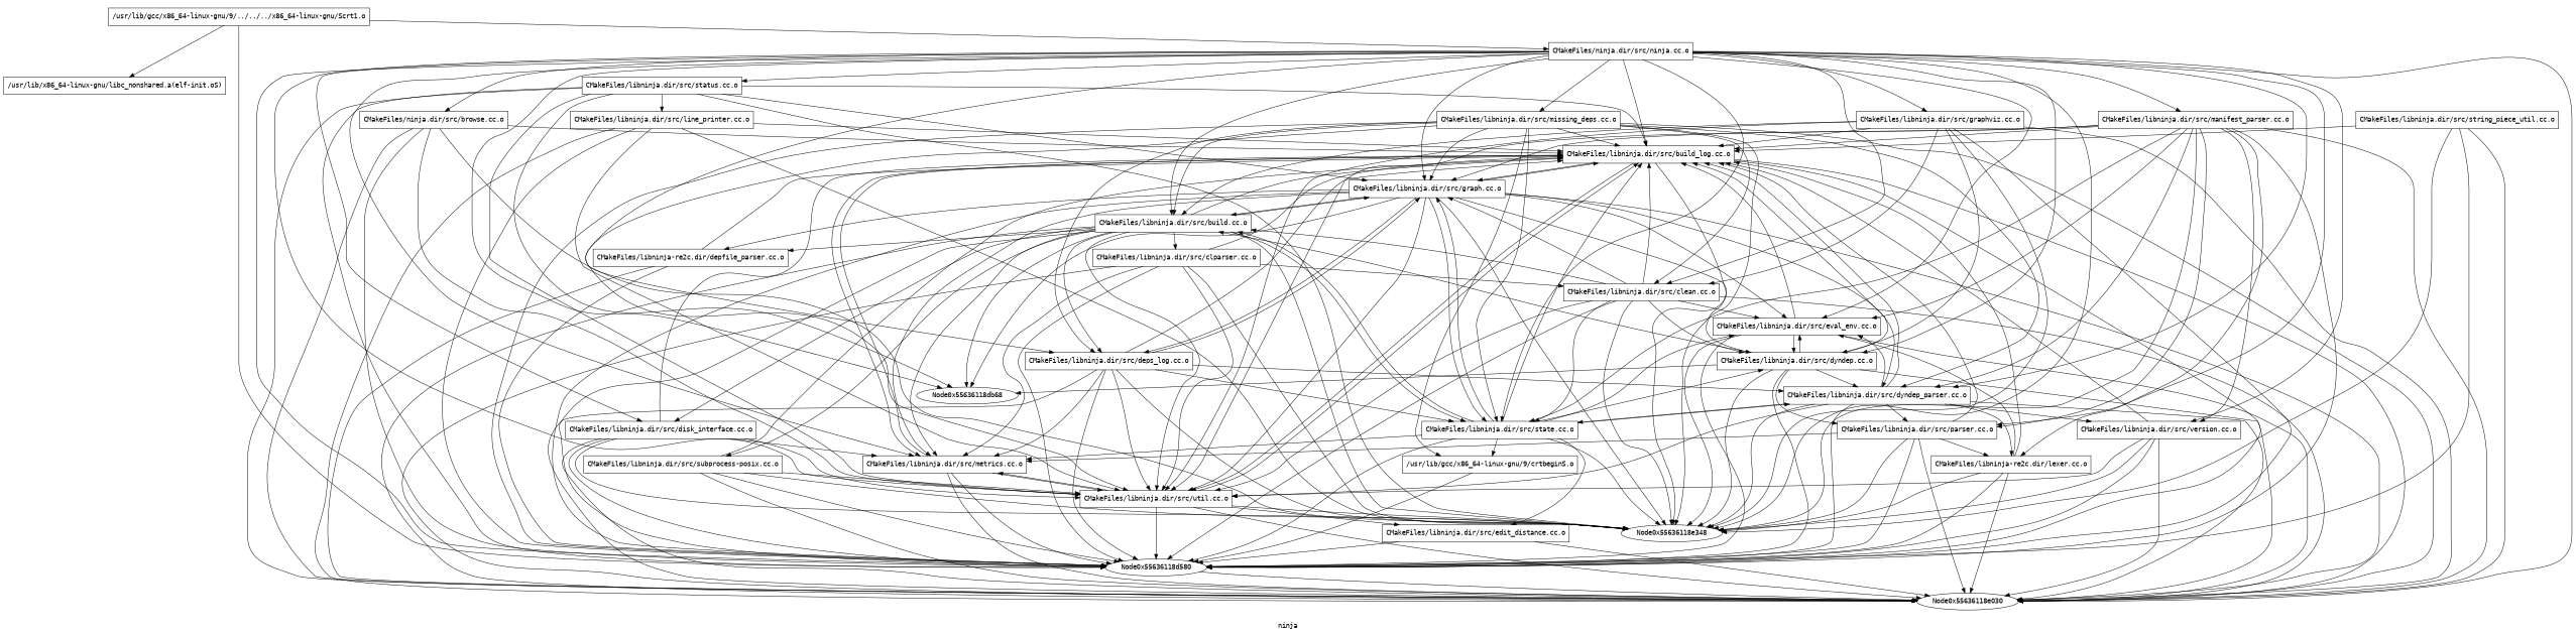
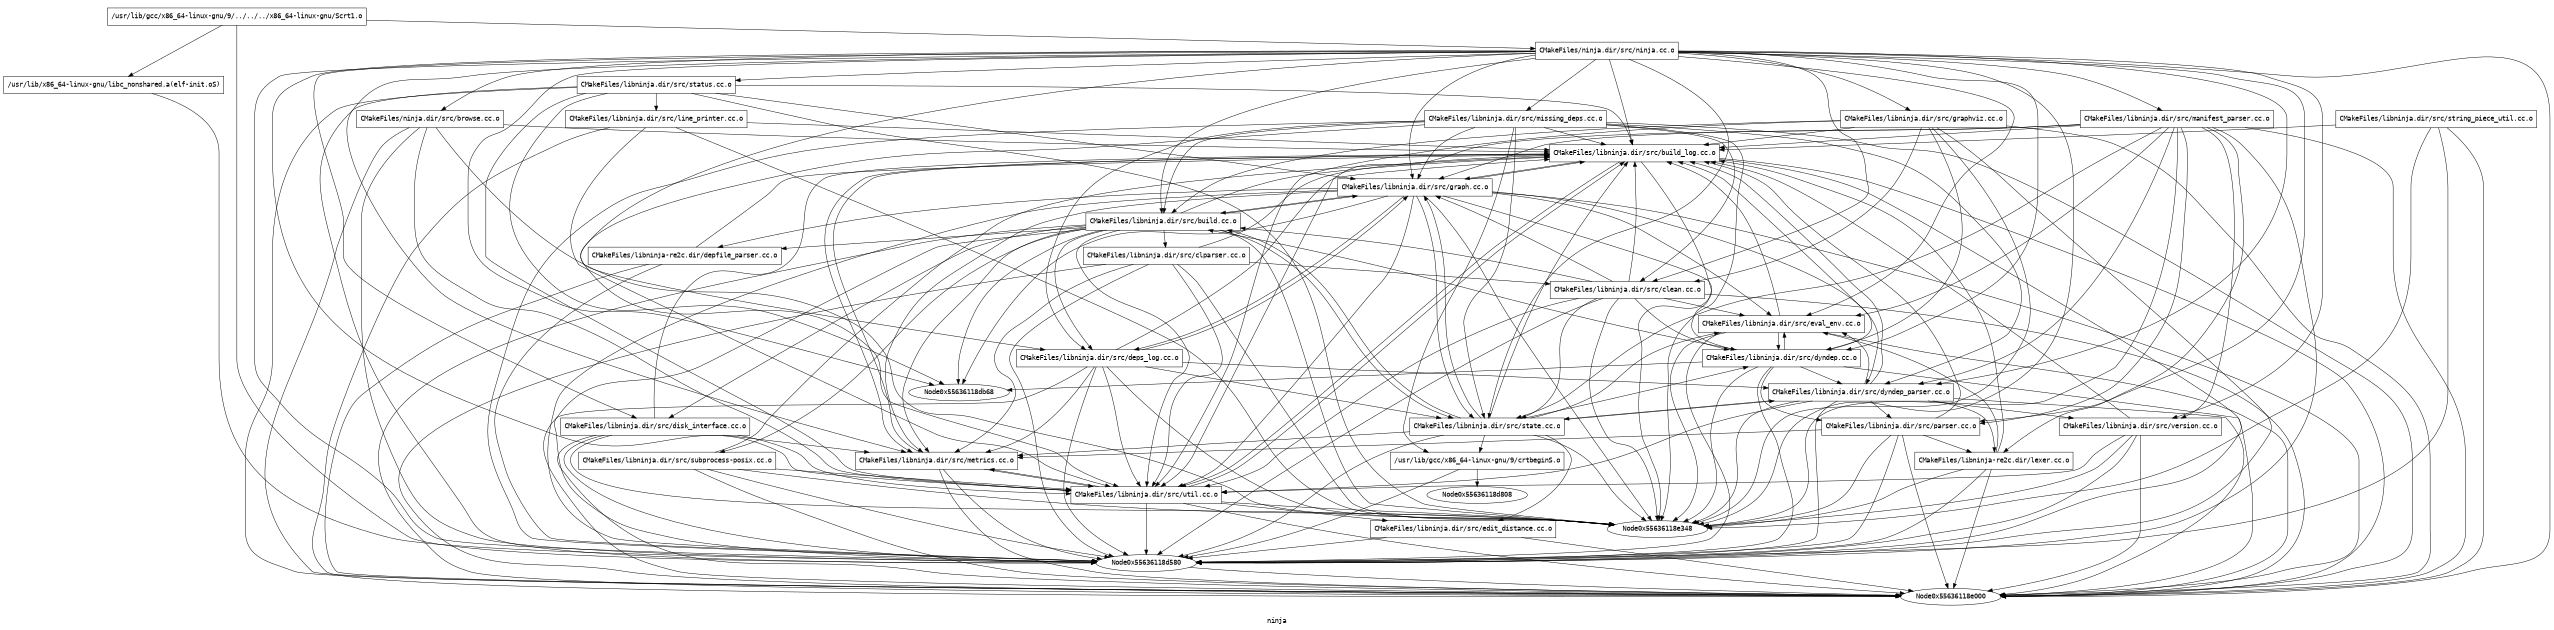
  digraph {
    fontname="DejaVu Sans Mono"
    label=ninja
    node [fontname="DejaVu Sans Mono" shape=record]
    edge [fontname="DejaVu Sans Mono"]
    n1 [label="{/usr/lib/gcc/x86_64-linux-gnu/9/../../../x86_64-linux-gnu/Scrt1.o}"]
    n2 [label="{CMakeFiles/ninja.dir/src/ninja.cc.o}"]
    Node0x55636118d580 [shape=""]
    n4 [label="{/usr/lib/x86_64-linux-gnu/libc_nonshared.a(elf-init.oS)}"]
    n5 [label="{CMakeFiles/libninja.dir/src/build_log.cc.o}"]
    n6 [label="{CMakeFiles/libninja.dir/src/graph.cc.o}"]
    n7 [label="{CMakeFiles/libninja.dir/src/metrics.cc.o}"]
    n8 [label="{CMakeFiles/libninja.dir/src/util.cc.o}"]
-   Node0x55636118e030 [shape=""]
+   Node0x55636118e030 [label=Node0x55636118e000 shape=""]
    Node0x55636118e348 [shape=""]
    n11 [label="{CMakeFiles/libninja.dir/src/build.cc.o}"]
    Node0x55636118db68 [shape=""]
    n13 [label="{CMakeFiles/libninja.dir/src/deps_log.cc.o}"]
    n14 [label="{CMakeFiles/libninja.dir/src/disk_interface.cc.o}"]
    n15 [label="{CMakeFiles/libninja.dir/src/state.cc.o}"]
    n16 [label="{CMakeFiles/libninja.dir/src/clean.cc.o}"]
    n17 [label="{CMakeFiles/libninja.dir/src/dyndep.cc.o}"]
    n18 [label="{CMakeFiles/libninja.dir/src/eval_env.cc.o}"]
    n19 [label="{CMakeFiles/libninja.dir/src/dyndep_parser.cc.o}"]
    n20 [label="{CMakeFiles/libninja.dir/src/parser.cc.o}"]
    n21 [label="{CMakeFiles/libninja.dir/src/version.cc.o}"]
    n22 [label="{CMakeFiles/libninja.dir/src/graphviz.cc.o}"]
    n23 [label="{CMakeFiles/libninja.dir/src/manifest_parser.cc.o}"]
    n24 [label="{CMakeFiles/libninja.dir/src/missing_deps.cc.o}"]
    n25 [label="{CMakeFiles/libninja.dir/src/status.cc.o}"]
    n26 [label="{CMakeFiles/ninja.dir/src/browse.cc.o}"]
    n27 [label="{CMakeFiles/libninja-re2c.dir/depfile_parser.cc.o}"]
    n28 [label="{CMakeFiles/libninja.dir/src/edit_distance.cc.o}"]
    n29 [label="{CMakeFiles/libninja.dir/src/clparser.cc.o}"]
    n30 [label="{CMakeFiles/libninja.dir/src/subprocess-posix.cc.o}"]
    n31 [label="{/usr/lib/gcc/x86_64-linux-gnu/9/crtbeginS.o}"]
    n32 [label="{CMakeFiles/libninja-re2c.dir/lexer.cc.o}"]
    n33 [label="{CMakeFiles/libninja.dir/src/line_printer.cc.o}"]
+   Node0x55636118d808 [shape=""]
    n35 [label="{CMakeFiles/libninja.dir/src/string_piece_util.cc.o}"]
    n1 -> n2
    n1 -> Node0x55636118d580
    n1 -> n4
    n2 -> Node0x55636118d580
    n2 -> n5
    n2 -> n6
    n2 -> n7
    n2 -> n8
    n2 -> Node0x55636118e030
    n2 -> Node0x55636118e348
    n2 -> n11
    n2 -> Node0x55636118db68
    n2 -> n13
    n2 -> n14
    n2 -> n15
    n2 -> n16
    n2 -> n17
    n2 -> n18
    n2 -> n19
    n2 -> n20
    n2 -> n21
    n2 -> n22
    n2 -> n23
    n2 -> n24
    n2 -> n25
    n2 -> n26
    Node0x55636118d580 -> Node0x55636118e030
    n5 -> Node0x55636118d580
    n5 -> n6
    n5 -> n7
    n5 -> n8
    n5 -> Node0x55636118e030
    n5 -> Node0x55636118e348
    n6 -> Node0x55636118d580
    n6 -> n5
    n6 -> n7
    n6 -> n8
    n6 -> Node0x55636118e030
    n6 -> Node0x55636118e348
    n6 -> n11
    n6 -> Node0x55636118db68
    n6 -> n13
    n6 -> n15
    n6 -> n17
    n6 -> n18
    n6 -> n19
    n6 -> n27
    n7 -> Node0x55636118d580
    n7 -> n5
    n7 -> n8
    n7 -> Node0x55636118e030
    n8 -> Node0x55636118d580
    n8 -> n5
    n8 -> n7
    n8 -> Node0x55636118e030
    n8 -> Node0x55636118e348
    n8 -> n28
    n11 -> Node0x55636118d580
    n11 -> n5
    n11 -> n6
    n11 -> n7
    n11 -> n8
    n11 -> Node0x55636118e030
    n11 -> Node0x55636118e348
    n11 -> Node0x55636118db68
    n11 -> n13
    n11 -> n14
    n11 -> n15
    n11 -> n27
    n11 -> n29
    n11 -> n30
    n13 -> Node0x55636118d580
    n13 -> n5
    n13 -> n6
    n13 -> n7
    n13 -> n8
    n13 -> Node0x55636118e030
    n13 -> Node0x55636118e348
    n13 -> n15
    n13 -> n19
    n14 -> Node0x55636118d580
    n14 -> n5
    n14 -> n7
    n14 -> n8
    n14 -> Node0x55636118e030
    n14 -> Node0x55636118e348
    n15 -> Node0x55636118d580
    n15 -> n5
    n15 -> n6
    n15 -> n7
    n15 -> Node0x55636118e348
    n15 -> n11
    n15 -> n17
    n15 -> n18
    n15 -> n19
    n15 -> n28
    n15 -> n31
    n16 -> Node0x55636118d580
    n16 -> n5
    n16 -> n6
    n16 -> n8
    n16 -> Node0x55636118e030
    n16 -> Node0x55636118e348
    n16 -> n11
    n16 -> n15
    n16 -> n17
    n16 -> n18
    n17 -> Node0x55636118d580
    n17 -> n5
    n17 -> Node0x55636118e030
    n17 -> Node0x55636118e348
    n17 -> n11
    n17 -> Node0x55636118db68
    n17 -> n18
    n17 -> n19
    n17 -> n20
    n18 -> Node0x55636118d580
    n18 -> n5
    n18 -> Node0x55636118e030
    n18 -> Node0x55636118e348
    n18 -> n17
    n19 -> Node0x55636118d580
    n19 -> n5
    n19 -> n8
    n19 -> Node0x55636118e030
    n19 -> Node0x55636118e348
    n19 -> n15
    n19 -> n18
    n19 -> n20
    n19 -> n21
    n19 -> n32
    n20 -> Node0x55636118d580
    n20 -> n5
    n20 -> n7
    n20 -> Node0x55636118e030
    n20 -> Node0x55636118e348
    n20 -> n32
    n21 -> Node0x55636118d580
    n21 -> n5
    n21 -> n8
    n21 -> Node0x55636118e030
    n21 -> Node0x55636118e348
    n22 -> Node0x55636118d580
    n22 -> n5
    n22 -> n8
    n22 -> Node0x55636118e030
    n22 -> Node0x55636118e348
    n22 -> n11
    n22 -> n16
    n22 -> n17
    n23 -> Node0x55636118d580
    n23 -> n5
    n23 -> n6
    n23 -> n8
    n23 -> Node0x55636118e030
    n23 -> Node0x55636118e348
    n23 -> n15
    n23 -> n18
    n23 -> n19
    n23 -> n20
    n23 -> n21
    n23 -> n32
    n24 -> Node0x55636118d580
    n24 -> n5
    n24 -> n6
    n24 -> n8
    n24 -> Node0x55636118e030
    n24 -> Node0x55636118e348
    n24 -> n11
    n24 -> n13
    n24 -> n15
    n24 -> n16
    n24 -> n19
    n24 -> n31
    n25 -> Node0x55636118d580
    n25 -> n5
    n25 -> n6
    n25 -> n8
    n25 -> Node0x55636118e030
    n25 -> Node0x55636118e348
    n25 -> Node0x55636118db68
    n25 -> n33
    n26 -> Node0x55636118d580
    n26 -> n5
    n26 -> n8
    n26 -> Node0x55636118e030
    n26 -> Node0x55636118e348
    n27 -> Node0x55636118d580
    n27 -> n5
    n27 -> Node0x55636118e030
    n28 -> Node0x55636118d580
    n28 -> Node0x55636118e030
    n29 -> Node0x55636118d580
    n29 -> n5
    n29 -> n7
    n29 -> n8
    n29 -> Node0x55636118e030
    n29 -> Node0x55636118e348
    n29 -> n16
    n30 -> Node0x55636118d580
    n30 -> n5
    n30 -> n8
    n30 -> Node0x55636118e030
    n30 -> Node0x55636118e348
    n31 -> Node0x55636118d580
+   n31 -> Node0x55636118d808
    n32 -> Node0x55636118d580
    n32 -> n5
    n32 -> Node0x55636118e030
    n32 -> Node0x55636118e348
    n32 -> n18
-   n33 -> Node0x55636118d580
+   n4 -> Node0x55636118d580
    n33 -> n5
    n33 -> n8
    n33 -> Node0x55636118e030
    n33 -> Node0x55636118e348
    n35 -> Node0x55636118d580
    n35 -> n5
    n35 -> Node0x55636118e030
    n35 -> Node0x55636118e348
  }
